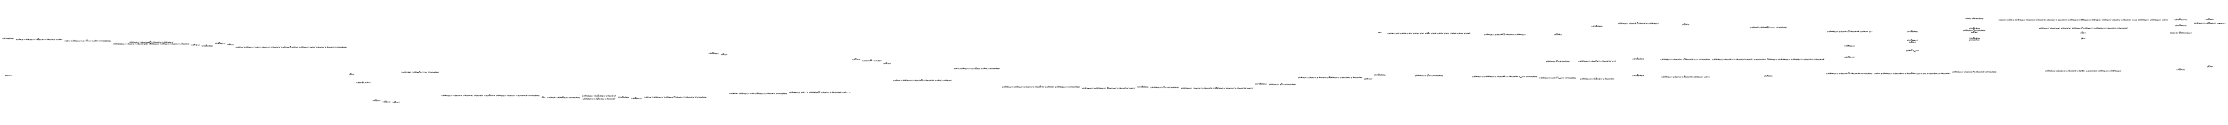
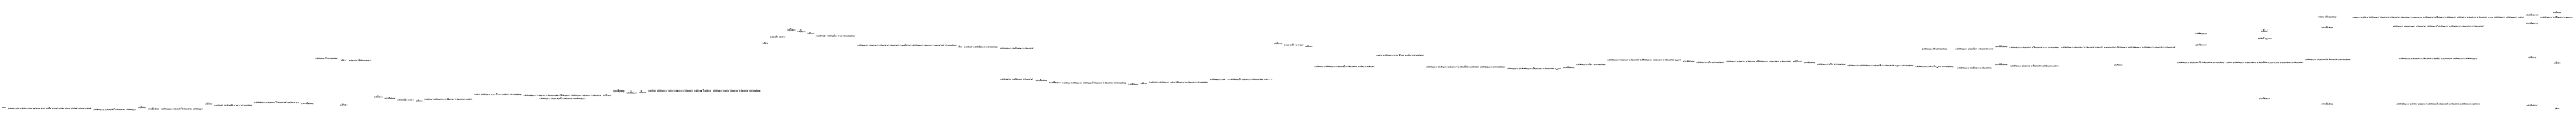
  digraph {
    rankdir=LR
    node [shape=record]
    edge [headport=n style=dotted tailport=s]
    BB_entry173 [shape=none]
    n2 [label="{7354: constant[undefined,v1]|7355: vardecl['j']|7356: vardecl['handleObj']|7357: vardecl['tmp']|7358: vardecl['origCount']|7359: vardecl['t']|7360: vardecl['events']|7361: vardecl['special']|7362: vardecl['handlers']|7363: vardecl['type']|7364: vardecl['namespaces']|7365: vardecl['origType']|7366: vardecl['elemData']}"]
    n3 [label="{7367: read-variable['jQuery-2836:16',v5,-]|7368: read-property[v5,'hasData',-]|7369: \<variable-non-null-undef\>['jQuery']|7370: read-variable['elem-2836:32',v6,v2]}"]
    n4 [label="{7371: call-0:0[v5,'hasData',v6,v3]}"]
    n5 [label="{7660: exceptional-return}"]
    n6 [label="{7372: if[v3](true-block:2540,false-block:2542)}"]
    n7 [label="{7378: write-variable[v3,'elemData']*|7379: read-variable['elemData-2838:11',v8,v2]|7380: ![v8,v7]|7381: if[v7](true-block:2544,false-block:2543)}"]
    n8 [label="{7373: read-variable['jQuery-2836:42',v8,-]|7374: read-property[v8,'_data',-]|7375: \<variable-non-null-undef\>['jQuery']|7376: read-variable['elem-2836:56',v9,v2]}"]
    n9 [label="{7387: if[v7](true-block:2545,false-block:2546)}"]
    n10 [label="{7382: read-variable['elemData-2838:34',v9,v2]|7383: read-property[v9,'events',v8]|7384: \<variable-non-null-undef\>['elemData']|7385: write-variable[v8,'events']|7386: ![v8,v7]}"]
    n11 [label="{7377: call-0:0[v8,'_data',v9,v3]}"]
    n12 [label="{7388: constant[undefined,v1]}"]
    n13 [label="{7389: read-variable['types-2843:15',v10,-]|7390: if[v10](true-block:2548,false-block:2547)}"]
    n14 [label="{7659: return[v1]}"]
    n15 [label="{7392: read-property[v10,'match',-]|7393: read-variable['core_rnotwhite-2843:36',v11,v2]}"]
    n16 [label="{7391: constant[\"\",v10]}"]
+   n17 [label="{7394: call-0:0[v10,'match',v11,v8]}"]
    n18 [label="{7395: if[v8](true-block:2553,false-block:2551)}"]
    n19 [label="{7399: write-variable[v8,'types']*|7400: read-variable['types-2844:9',v10,v2]|7401: read-property[v10,'length',v9]|7402: \<variable-non-null-undef\>['types']|7403: write-variable[v9,'t']*}"]
+   n20 [label="{7396: read-variable['Array-2843:56',v9,-]|7397: constant[\"\",v10]}"]
    n21 [label="{7404: constant[1.0,v12]|7405: read-variable['t-2845:13',v13,v2]|7406: +[v13,v11]|7407: -[v11,v12,v14]|7408: write-variable[v14,'t']|7409: if[v11](true-block:2555,false-block:2556)}"]
    n22 [label="{7398: construct[-,v9,v10,v8]}"]
    n23 [label="{7410: read-variable['rtypenamespace-2846:12',v17,-]|7411: read-property[v17,'exec',-]|7412: \<variable-non-null-undef\>['rtypenamespace']|7413: read-variable['types-2846:33',v19,v2]|7414: read-variable['t-2846:39',v20,v2]|7415: read-property[v19,v20,v18]|7416: \<variable-non-null-undef\>['types']}"]
    n24 [label="{7417: read-variable['jQuery-2895:10',v17,-]|7418: read-property[v17,'isEmptyObject',-]|7419: \<variable-non-null-undef\>['jQuery']|7420: read-variable['events-2895:32',v18,v2]}"]
    n25 [label="{7421: call-0:0[v17,'exec',v18,v15]}"]
    n26 [label="{7648: call-0:0[v17,'isEmptyObject',v18,v15]}"]
    n27 [label="{7422: if[v15](true-block:2561,false-block:2559)}"]
    n28 [label="{7649: if[v15](true-block:2626,false-block:2628)}"]
    n29 [label="{7425: write-variable[v15,'tmp']*|7426: read-variable['tmp-2847:24',v17,v2]|7427: constant[1.0,v18]|7428: read-property[v17,v18,v16]|7429: \<variable-non-null-undef\>['tmp']|7430: write-variable[v16,'origType']|7431: write-variable[v16,'type']*|7432: read-variable['tmp-2848:21',v24,-]|7433: constant[2.0,v25]|7434: read-property[v24,v25,v23]|7435: \<variable-non-null-undef\>['tmp']|7436: if[v23](true-block:2563,false-block:2562)}"]
    n30 [label="{7423: read-variable['Array-2846:47',v16,-]}"]
+   n31 [label="{7650: read-variable['elemData-2896:13',v20,v2]|7651: constant[\"handle\",v21]|7652: delete-property[v20,v21,v19]*|7653: read-variable['jQuery-2900:6',v23,-]|7654: read-property[v23,'_removeData',-]|7655: \<variable-non-null-undef\>['jQuery']|7656: read-variable['elem-2900:26',v24,v2]|7657: constant[\"events\",v25]}"]
    n32 [label="{7438: read-property[v23,'split',-]|7439: constant[\".\",v24]}"]
    n33 [label="{7437: constant[\"\",v23]}"]
    n34 [label="{7424: construct[-,v16,v15]}"]
    n35 [label="{7440: call-0:0[v23,'split',v24,v21]}"]
    n36 [label="{7441: read-property[v21,'sort',-]}"]
    n37 [label="{7442: call-0:0[v21,'sort',v19]}"]
    n38 [label="{7443: write-variable[v19,'namespaces']*|7444: read-variable['type-2851:12',v26,v2]|7445: ![v26,v25]|7446: if[v25](true-block:2568,false-block:2574)}"]
    n39 [label="{7447: read-variable['events-2852:21',v28,v2]}"]
    n40 [label="{7470: read-variable['jQuery-2858:16',v30,v2]|7471: read-property[v30,'event',v29]|7472: \<variable-non-null-undef\>['jQuery']|7473: read-property[v29,'special',v28]|7474: \<property-non-null-undef\>[v30,'event']|7475: read-variable['type-2858:38',v31,v2]|7476: read-property[v28,v31,v27]|7477: \<property-non-null-undef\>[v29,'special']|7478: if[v27](true-block:2576,false-block:2575)}"]
    n41 [label="{7448: begin-for-in[v28,v29]}"]
    n42 [label="{7480: write-variable[v27,'special']*|7481: read-variable['selector-2859:15',v29,v2]|7482: if[v29](true-block:2577,false-block:2578)}"]
    n43 [label="{7479: new[v27]}"]
    n44 [label="{7449: has-next[v29,v30]|7450: if[v30](true-block:2571,false-block:2554)}"]
    n45 [label="{7483: read-variable['special-2859:26',v30,v2]|7484: read-property[v30,'delegateType',v28]|7485: \<variable-non-null-undef\>['special']}"]
    n46 [label="{7486: read-variable['special-2859:49',v30,v2]|7487: read-property[v30,'bindType',v28]|7488: \<variable-non-null-undef\>['special']}"]
    n47 [label="{7451: next-property[v29,v31]|7452: write-variable[v31,'type']|7453: read-variable['jQuery-2853:8',v34,-]|7454: read-property[v34,'event',v33]|7455: \<variable-non-null-undef\>['jQuery']|7456: read-property[v33,'remove',-]|7457: \<property-non-null-undef\>[v34,'event']|7458: read-variable['elem-2853:29',v35,v2]|7459: read-variable['type-2853:35',v37,v2]|7460: read-variable['types-2853:42',v39,v2]|7461: read-variable['t-2853:49',v40,v2]|7462: read-property[v39,v40,v38]|7463: \<variable-non-null-undef\>['types']|7464: +[v37,v38,v36]|7465: read-variable['handler-2853:54',v41,v2]|7466: read-variable['selector-2853:63',v42,v2]|7467: constant[true,v43]}"]
    n48 [label="{7468: call-0:0[v33,'remove',v35,v36,v41,v42,v43,-]*}"]
    n49 [label="{7469: end-for-in(begin-node:7448)}"]
    n50 [label="{7489: if[v28](true-block:2581,false-block:2580)}"]
    n51 [label="{7491: write-variable[v28,'type']*|7492: read-variable['events-2860:17',v30,v2]|7493: read-variable['type-2860:25',v31,v2]|7494: read-property[v30,v31,v29]|7495: \<variable-non-null-undef\>['events']|7496: if[v29](true-block:2584,false-block:2582)}"]
    n52 [label="{7490: read-variable['type-2859:71',v28,v2]}"]
    n53 [label="{7499: write-variable[v29,'handlers']*|7500: read-variable['tmp-2861:12',v31,v2]|7501: constant[2.0,v32]|7502: read-property[v31,v32,v30]|7503: \<variable-non-null-undef\>['tmp']|7504: if[v30](true-block:2585,false-block:2589)}"]
    n54 [label="{7497: read-variable['Array-2860:35',v30,-]}"]
    n55 [label="{7516: write-variable[v30,'tmp']*|7517: read-variable['handlers-2864:22',v34,v2]|7518: read-property[v34,'length',v33]|7519: \<variable-non-null-undef\>['handlers']|7520: write-variable[v33,'j']|7521: write-variable[v33,'origCount']*}"]
    n56 [label="{7505: read-variable['RegExp-2861:26',v33,-]|7506: constant[\"(^|\\\\.)\",v37]|7507: read-variable['namespaces-2861:46',v40,-]|7508: read-property[v40,'join',-]|7509: \<variable-non-null-undef\>['namespaces']|7510: constant[\"\\\\.(?:.*\\\\.|)\",v41]}"]
    n57 [label="{7498: construct[-,v30,v29]}"]
    n58 [label="{7522: constant[1.0,v36]|7523: read-variable['j-2865:14',v37,v2]|7524: +[v37,v35]|7525: -[v35,v36,v38]|7526: write-variable[v38,'j']|7527: if[v35](true-block:2591,false-block:2592)}"]
    n59 [label="{7511: call-0:0[v40,'join',v41,v38]}"]
    n60 [label="{7528: read-variable['handlers-2866:19',v40,v2]|7529: read-variable['j-2866:29',v41,v2]|7530: read-property[v40,v41,v39]|7531: \<variable-non-null-undef\>['handlers']|7532: write-variable[v39,'handleObj']*|7533: read-variable['mappedTypes-2868:14',v42,v2]|7534: if[v42](true-block:2594,false-block:2593)}"]
    n61 [label="{7535: read-variable['origCount-2885:11',v39,v2]|7536: if[v39](true-block:2614,false-block:2615)}"]
    n62 [label="{7512: +[v37,v38,v35]|7513: constant[\"(\\\\.|$)\",v36]|7514: +[v35,v36,v34]}"]
    n63 [label="{7515: construct[-,v33,v34,v30]}"]
    n64 [label="{7542: if[v42](true-block:2595,false-block:2606)}"]
    n65 [label="{7537: read-variable['origType-2868:29',v43,v2]|7538: read-variable['handleObj-2868:42',v45,v2]|7539: read-property[v45,'origType',v44]|7540: \<variable-non-null-undef\>['handleObj']|7541: ===[v43,v44,v42]}"]
    n66 [label="{7616: if[v39](true-block:2616,false-block:2554)}"]
    n67 [label="{7612: read-variable['handlers-2885:25',v41,v2]|7613: read-property[v41,'length',v40]|7614: \<variable-non-null-undef\>['handlers']|7615: ![v40,v39]}"]
    n68 [label="{7581: if[v42](true-block:2607,false-block:2590)}"]
    n69 [label="{7543: read-variable['handler-2869:12',v43,v2]|7544: ![v43,v42]|7545: if[v42](true-block:2597,false-block:2596)}"]
    n70 [label="{7617: read-variable['special-2886:13',v42,v2]|7618: read-property[v42,'teardown',v41]|7619: \<variable-non-null-undef\>['special']|7620: ![v41,v40]|7621: if[v40](true-block:2620,false-block:2617)}"]
    n71 [label="{7582: read-variable['handlers-2872:8',v44,-]|7583: read-property[v44,'splice',-]|7584: \<variable-non-null-undef\>['handlers']|7585: read-variable['j-2872:25',v45,v2]|7586: constant[1.0,v46]}"]
    n72 [label="{7553: if[v42](true-block:2598,false-block:2606)}"]
    n73 [label="{7546: read-variable['handler-2869:23',v45,v2]|7547: read-property[v45,'guid',v43]|7548: \<variable-non-null-undef\>['handler']|7549: read-variable['handleObj-2869:40',v46,v2]|7550: read-property[v46,'guid',v44]|7551: \<variable-non-null-undef\>['handleObj']|7552: ===[v43,v44,v42]}"]
    n74 [label="{7635: if[v40](true-block:2621,false-block:2623)}"]
    n75 [label="{7622: read-variable['special-2886:33',v45,-]|7623: read-property[v45,'teardown',v44]|7624: \<variable-non-null-undef\>['special']|7625: read-property[v44,'call',-]|7626: \<property-non-null-undef\>[v45,'teardown']|7627: read-variable['elem-2886:56',v46,v2]|7628: read-variable['namespaces-2886:62',v47,v2]|7629: read-variable['elemData-2886:74',v49,v2]|7630: read-property[v49,'handle',v48]|7631: \<variable-non-null-undef\>['elemData']}"]
    n76 [label="{7587: call-0:0[v44,'splice',v45,v46,-]*}"]
    n77 [label="{7554: read-variable['tmp-2870:12',v43,v2]|7555: ![v43,v42]|7556: if[v42](true-block:2601,false-block:2599)}"]
    n78 [label="{7564: if[v42](true-block:2602,false-block:2606)}"]
    n79 [label="{7557: read-variable['tmp-2870:19',v44,-]|7558: read-property[v44,'test',-]|7559: \<variable-non-null-undef\>['tmp']|7560: read-variable['handleObj-2870:29',v46,v2]|7561: read-property[v46,'namespace',v45]|7562: \<variable-non-null-undef\>['handleObj']}"]
    n80 [label="{7565: read-variable['selector-2871:12',v43,v2]|7566: ![v43,v42]|7567: if[v42](true-block:2606,false-block:2603)}"]
    n81 [label="{7563: call-0:0[v44,'test',v45,v42]}"]
    n82 [label="{7568: read-variable['selector-2871:24',v43,v2]|7569: read-variable['handleObj-2871:37',v45,v2]|7570: read-property[v45,'selector',v44]|7571: \<variable-non-null-undef\>['handleObj']|7572: ===[v43,v44,v42]|7573: if[v42](true-block:2606,false-block:2604)}"]
    n83 [label="{7574: read-variable['selector-2871:59',v43,v2]|7575: constant[\"**\",v44]|7576: ===[v43,v44,v42]|7577: if[v42](true-block:2605,false-block:2606)}"]
    n84 [label="{7578: read-variable['handleObj-2871:80',v45,v2]|7579: read-property[v45,'selector',v42]|7580: \<variable-non-null-undef\>['handleObj']}"]
    n85 [label="{7588: read-variable['handleObj-2874:13',v48,v2]|7589: read-property[v48,'selector',v47]|7590: \<variable-non-null-undef\>['handleObj']|7591: if[v47](true-block:2610,false-block:2611)}"]
    n86 [label="{7592: constant[1.0,v49]|7593: read-variable['handlers-2875:9',v51,v2]|7594: read-property[v51,'delegateCount',v50]|7595: \<variable-non-null-undef\>['handlers']|7596: +[v50,v52]|7597: -[v52,v49,v53]|7598: write-property[v51,'delegateCount',v53]|7599: \<variable-non-null-undef\>['handlers']*}"]
    n87 [label="{7600: read-variable['special-2877:13',v50,v2]|7601: read-property[v50,'remove',v49]|7602: \<variable-non-null-undef\>['special']|7603: if[v49](true-block:2612,false-block:2590)}"]
    n88 [label="{7604: read-variable['special-2878:9',v53,-]|7605: read-property[v53,'remove',v52]|7606: \<variable-non-null-undef\>['special']|7607: read-property[v52,'call',-]|7608: \<property-non-null-undef\>[v53,'remove']|7609: read-variable['elem-2878:30',v54,v2]|7610: read-variable['handleObj-2878:36',v55,v2]}"]
    n89 [label="{7611: call-0:0[v52,'call',v54,v55,-]*}"]
    n90 [label="{7636: read-variable['jQuery-2887:8',v42,-]|7637: read-property[v42,'removeEvent',-]|7638: \<variable-non-null-undef\>['jQuery']|7639: read-variable['elem-2887:28',v43,v2]|7640: read-variable['type-2887:34',v44,v2]|7641: read-variable['elemData-2887:40',v46,v2]|7642: read-property[v46,'handle',v45]|7643: \<variable-non-null-undef\>['elemData']}"]
    n91 [label="{7645: read-variable['events-2890:14',v42,v2]|7646: read-variable['type-2890:22',v43,v2]|7647: delete-property[v42,v43,v41]*}"]
    n92 [label="{7632: call-0:0[v44,'call',v46,v47,v48,v41]}"]
    n93 [label="{7644: call-0:0[v42,'removeEvent',v43,v44,v45,-]*}"]
    n94 [label="{7633: constant[false,v42]|7634: ===[v41,v42,v40]}"]
    n95 [label="{7658: call-0:0[v23,'_removeData',v24,v25,-]*}"]
    BB_entry173 -> n2 [headlabel="    2536"]
    n2 -> n3 [headlabel="      2537"]
    n3 -> n4 [headlabel="      2538"]
    n3 -> n5 [color=gray headlabel="      2629"]
    n4 -> n5 [color=gray]
    n4 -> n6 [headlabel="      2539"]
    n6 -> n7 [headlabel="      2542"]
    n6 -> n8 [headlabel="      2540" style=dashed]
    n7 -> n5 [color=gray style=dashed]
    n7 -> n9 [headlabel="      2544"]
    n7 -> n10 [headlabel="      2543" style=dashed]
    n8 -> n5 [color=gray]
    n8 -> n11 [headlabel="      2541" style=dashed]
    n9 -> n12 [headlabel="      2545"]
    n9 -> n13 [headlabel="      2546" style=dashed]
    n10 -> n5 [color=gray style=dashed]
    n10 -> n9
    n11 -> n5 [color=gray]
    n11 -> n7
    n12 -> n14 [headlabel="      2628" style=dashed]
    n13 -> n5 [color=gray]
    n13 -> n15 [headlabel="      2548"]
    n13 -> n16 [headlabel="      2547"]
    n15 -> n5 [color=gray style=dashed]
+   n15 -> n17 [headlabel="      2549" style=dashed]
    n16 -> n15
+   n17 -> n5 [color=gray]
+   n17 -> n18 [headlabel="      2550"]
    n18 -> n19 [headlabel="      2553"]
+   n18 -> n20 [headlabel="      2551"]
    n19 -> n5 [color=gray]
    n19 -> n21 [headlabel="      2554" style=dashed]
+   n20 -> n22 [headlabel="      2552" style=dashed]
    n21 -> n5 [color=gray]
    n21 -> n23 [headlabel="      2555"]
    n21 -> n24 [headlabel="      2556"]
    n22 -> n5 [color=gray]
    n22 -> n19 [style=dashed]
    n23 -> n25 [headlabel="      2557" style=dashed]
    n24 -> n26 [headlabel="      2624" style=dashed]
    n25 -> n27 [headlabel="      2558" style=dashed]
    n26 -> n5 [color=gray style=dashed]
    n26 -> n28 [headlabel="      2625"]
    n27 -> n29 [headlabel="      2561" style=dashed]
    n27 -> n30 [headlabel="      2559"]
    n28 -> n14 [style=dashed]
+   n28 -> n31 [headlabel="      2626" style=dashed]
    n29 -> n5 [color=gray]
    n29 -> n32 [headlabel="      2563"]
    n29 -> n33 [headlabel="      2562"]
    n30 -> n5 [color=gray]
    n30 -> n34 [headlabel="      2560"]
+   n31 -> n5 [color=gray style=dashed]
+   n31 -> n95 [headlabel="      2627"]
    n32 -> n5 [color=gray]
    n32 -> n35 [headlabel="      2564"]
    n33 -> n32
    n34 -> n5 [color=gray]
    n34 -> n29
    n35 -> n5 [color=gray]
    n35 -> n36 [headlabel="      2565"]
    n36 -> n5 [color=gray]
    n36 -> n37 [headlabel="      2566" style=dashed]
    n37 -> n5 [color=gray]
    n37 -> n38 [headlabel="      2567"]
    n38 -> n5 [color=gray style=dashed]
    n38 -> n39 [headlabel="      2568" style=dashed]
    n38 -> n40 [headlabel="      2574"]
    n39 -> n5 [color=gray style=dashed]
    n39 -> n41 [headlabel="      2569" style=dashed]
    n40 -> n5 [color=gray]
    n40 -> n42 [headlabel="      2576" style=dashed]
    n40 -> n43 [headlabel="      2575"]
    n41 -> n5 [color=gray]
    n41 -> n44 [headlabel="      2570" style=dashed]
    n42 -> n5 [color=gray]
    n42 -> n45 [headlabel="      2577" style=dashed]
    n42 -> n46 [headlabel="      2578" style=dashed]
    n43 -> n42
    n44 -> n21
    n44 -> n47 [headlabel="      2571" style=dashed]
    n45 -> n5 [color=gray]
    n45 -> n50 [headlabel="      2579" style=dashed]
    n46 -> n5 [color=gray style=dashed]
    n46 -> n50 [style=dashed]
    n47 -> n5 [color=gray style=dashed]
    n47 -> n48 [headlabel="      2572"]
    n48 -> n5 [color=gray]
    n48 -> n49 [headlabel="      2573" style=dashed]
    n49 -> n44
    n50 -> n51 [headlabel="      2581"]
    n50 -> n52 [headlabel="      2580"]
    n51 -> n5 [color=gray]
    n51 -> n53 [headlabel="      2584"]
    n51 -> n54 [headlabel="      2582" style=dashed]
    n52 -> n5 [color=gray style=dashed]
    n52 -> n51
    n53 -> n5 [color=gray style=dashed]
    n53 -> n55 [headlabel="      2589"]
    n53 -> n56 [headlabel="      2585"]
    n54 -> n5 [color=gray]
    n54 -> n57 [headlabel="      2583"]
    n55 -> n5 [color=gray style=dashed]
    n55 -> n58 [headlabel="      2590" style=dashed]
    n56 -> n5 [color=gray style=dashed]
    n56 -> n59 [headlabel="      2586"]
    n57 -> n5 [color=gray style=dashed]
    n57 -> n53
    n58 -> n5 [color=gray style=dashed]
    n58 -> n60 [headlabel="      2591" style=dashed]
    n58 -> n61 [headlabel="      2592"]
    n59 -> n5 [color=gray]
    n59 -> n62 [headlabel="      2587"]
    n60 -> n5 [color=gray style=dashed]
    n60 -> n64 [headlabel="      2594" style=dashed]
    n60 -> n65 [headlabel="      2593"]
    n61 -> n5 [color=gray style=dashed]
    n61 -> n66 [headlabel="      2615" style=dashed]
    n61 -> n67 [headlabel="      2614"]
    n62 -> n5 [color=gray]
    n62 -> n63 [headlabel="      2588"]
    n63 -> n5 [color=gray]
    n63 -> n55
    n64 -> n68 [headlabel="      2606" style=dashed]
    n64 -> n69 [headlabel="      2595" style=dashed]
    n65 -> n5 [color=gray]
    n65 -> n64
    n66 -> n21
    n66 -> n70 [headlabel="      2616"]
    n67 -> n5 [color=gray]
    n67 -> n66 [style=dashed]
    n68 -> n58
    n68 -> n71 [headlabel="      2607" style=dashed]
    n69 -> n5 [color=gray]
    n69 -> n72 [headlabel="      2597" style=dashed]
    n69 -> n73 [headlabel="      2596" style=dashed]
    n70 -> n5 [color=gray style=dashed]
    n70 -> n74 [headlabel="      2620"]
    n70 -> n75 [headlabel="      2617"]
    n71 -> n5 [color=gray style=dashed]
    n71 -> n76 [headlabel="      2608" style=dashed]
    n72 -> n68
    n72 -> n77 [headlabel="      2598"]
    n73 -> n5 [color=gray style=dashed]
    n73 -> n72
    n74 -> n90 [headlabel="      2621" style=dashed]
    n74 -> n91 [headlabel="      2623"]
    n75 -> n5 [color=gray style=dashed]
    n75 -> n92 [headlabel="      2618"]
    n76 -> n5 [color=gray]
    n76 -> n85 [headlabel="      2609"]
    n77 -> n5 [color=gray style=dashed]
    n77 -> n78 [headlabel="      2601" style=dashed]
    n77 -> n79 [headlabel="      2599" style=dashed]
    n78 -> n68 [style=dashed]
    n78 -> n80 [headlabel="      2602"]
    n79 -> n5 [color=gray]
    n79 -> n81 [headlabel="      2600" style=dashed]
    n80 -> n5 [color=gray style=dashed]
    n80 -> n68
    n80 -> n82 [headlabel="      2603" style=dashed]
    n81 -> n5 [color=gray]
    n81 -> n78 [style=dashed]
    n82 -> n5 [color=gray]
    n82 -> n68
    n82 -> n83 [headlabel="      2604"]
    n83 -> n5 [color=gray style=dashed]
    n83 -> n68 [style=dashed]
    n83 -> n84 [headlabel="      2605"]
    n84 -> n5 [color=gray]
    n84 -> n68
    n85 -> n5 [color=gray style=dashed]
    n85 -> n86 [headlabel="      2610" style=dashed]
    n85 -> n87 [headlabel="      2611"]
    n86 -> n5 [color=gray]
    n86 -> n87
    n87 -> n5 [color=gray]
    n87 -> n58 [style=dashed]
    n87 -> n88 [headlabel="      2612"]
    n88 -> n5 [color=gray]
    n88 -> n89 [headlabel="      2613" style=dashed]
    n89 -> n5 [color=gray]
    n89 -> n58 [style=dashed]
    n90 -> n5 [color=gray]
    n90 -> n93 [headlabel="      2622"]
    n91 -> n21 [style=dashed]
    n92 -> n5 [color=gray]
    n92 -> n94 [headlabel="      2619"]
    n93 -> n5 [color=gray]
    n93 -> n91 [style=dashed]
    n94 -> n5 [color=gray style=dashed]
    n94 -> n74 [style=dashed]
    n95 -> n5 [color=gray style=dashed]
    n95 -> n14 [style=dashed]
  }
